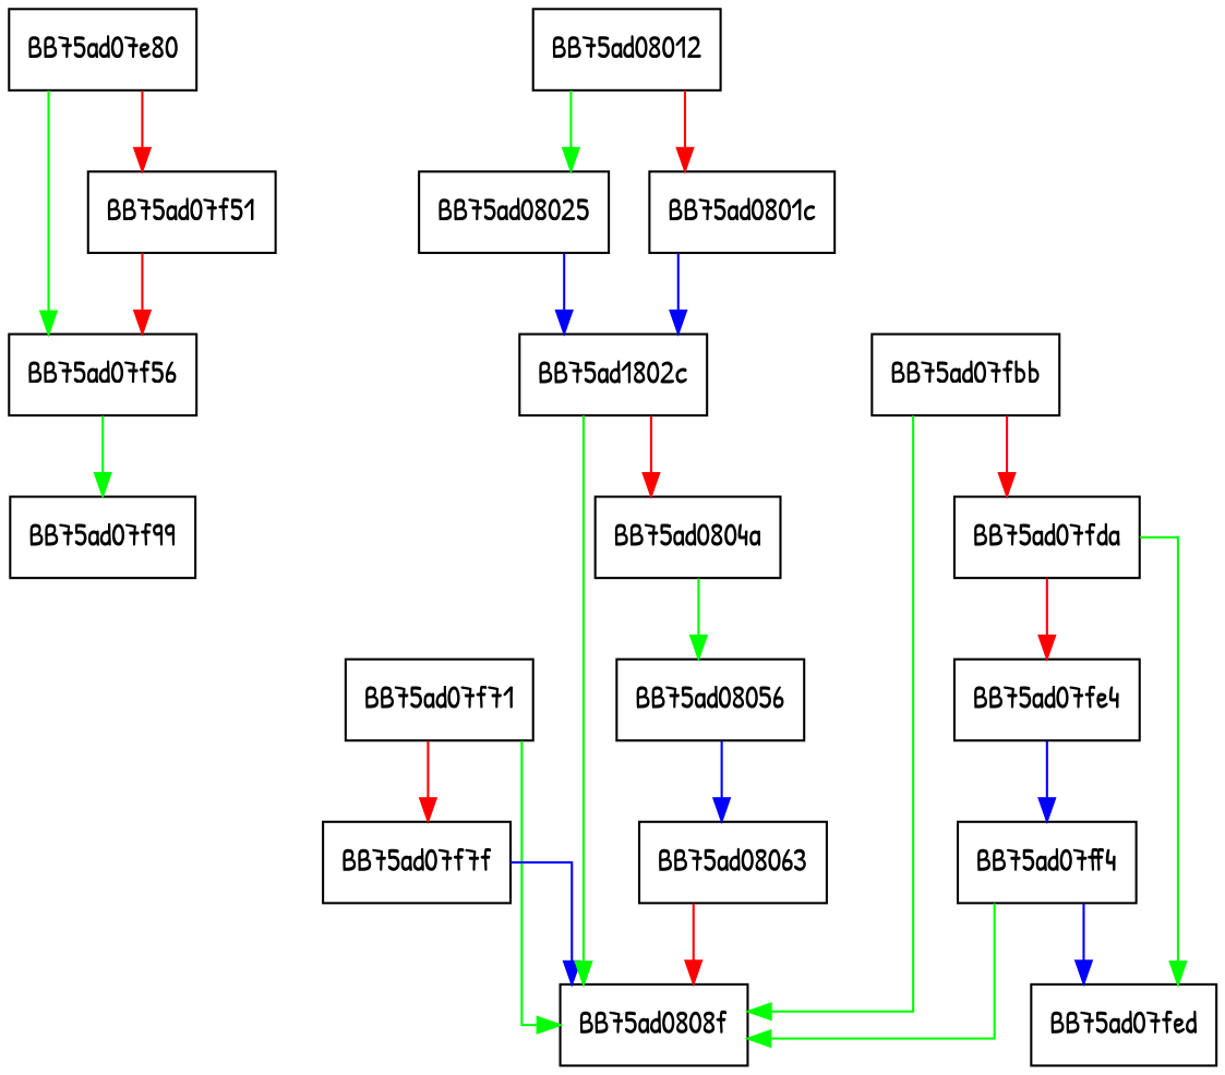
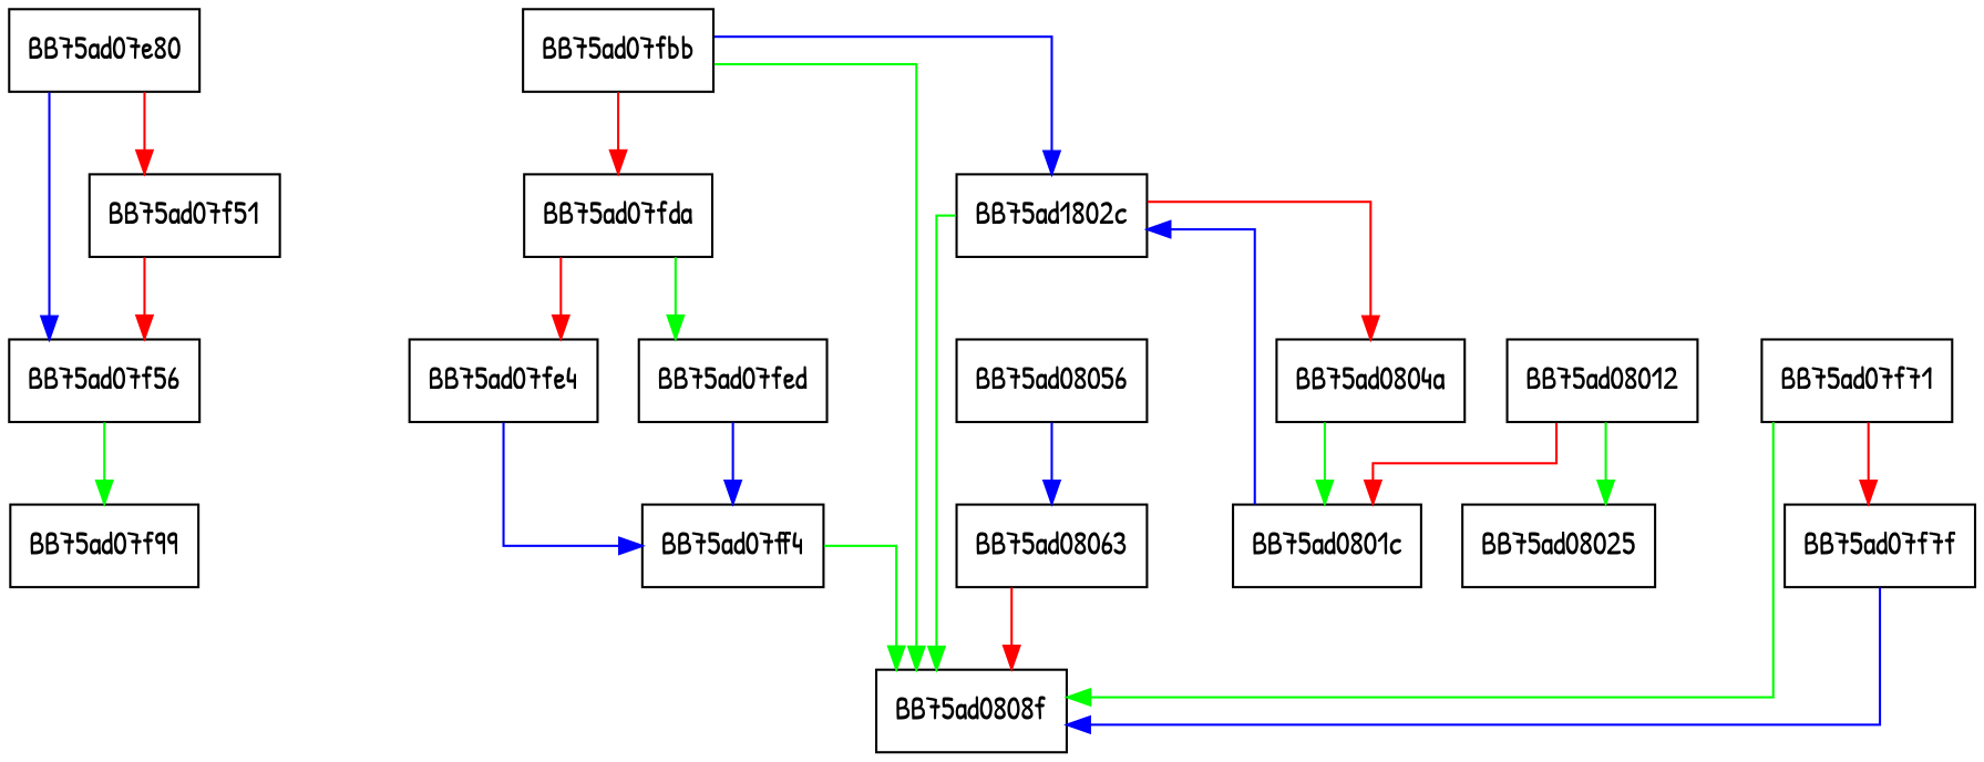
  digraph {
    fontname="Patrick Hand"
    splines=ortho
    node [fontname="Patrick Hand" shape=box]
    edge [color=green fontname="Patrick Hand"]
    BB75ad07e80
    BB75ad07f56
    BB75ad07f51
    BB75ad07f99
    BB75ad07f71
    BB75ad0808f
    BB75ad07f7f
    BB75ad07fbb
    BB75ad07fda
    BB75ad07fed
    BB75ad07fe4
    BB75ad07ff4
    BB75ad08012
    BB75ad08025
    BB75ad0801c
    n16 [label=BB75ad1802c]
    BB75ad0804a
    BB75ad08056
    BB75ad08063
-   BB75ad07e80 -> BB75ad07f56
+   BB75ad07e80 -> BB75ad07f56 [color=blue]
    BB75ad07e80 -> BB75ad07f51 [color=red]
    BB75ad07f56 -> BB75ad07f99
    BB75ad07f51 -> BB75ad07f56 [color=red]
    BB75ad07f71 -> BB75ad0808f
    BB75ad07f71 -> BB75ad07f7f [color=red]
    BB75ad07f7f -> BB75ad0808f [color=blue]
    BB75ad07fbb -> BB75ad0808f
    BB75ad07fbb -> BB75ad07fda [color=red]
    BB75ad07fda -> BB75ad07fed
    BB75ad07fda -> BB75ad07fe4 [color=red]
-   BB75ad07ff4 -> BB75ad07fed [color=blue]
+   BB75ad07fed -> BB75ad07ff4 [color=blue]
    BB75ad07fe4 -> BB75ad07ff4 [color=blue]
    BB75ad07ff4 -> BB75ad0808f
    BB75ad08012 -> BB75ad08025
    BB75ad08012 -> BB75ad0801c [color=red]
-   BB75ad08025 -> n16 [color=blue]
+   BB75ad07fbb -> n16 [color=blue]
    BB75ad0801c -> n16 [color=blue]
    n16 -> BB75ad0808f
    n16 -> BB75ad0804a [color=red]
-   BB75ad0804a -> BB75ad08056
+   BB75ad0804a -> BB75ad0801c
    BB75ad08056 -> BB75ad08063 [color=blue]
    BB75ad08063 -> BB75ad0808f [color=red]
  }
